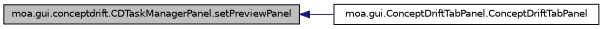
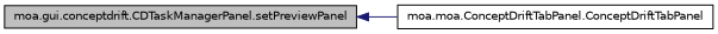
  digraph {
    rankdir=LR
    node [color=black fontname=Helvetica fontsize=10 shape=record style=filled]
    n1 [fillcolor=grey75 fontcolor=black height=0.2 label="moa.gui.conceptdrift.CDTaskManagerPanel.setPreviewPanel" width=0.4]
-   n2 [fillcolor=white height=0.2 label="moa.gui.ConceptDriftTabPanel.ConceptDriftTabPanel" width=0.4]
+   n2 [fillcolor=white height=0.2 label="moa.moa.ConceptDriftTabPanel.ConceptDriftTabPanel" width=0.4]
    n1 -> n2 [color=midnightblue dir=back fontname=Helvetica fontsize=10 labelfontname=Helvetica labelfontsize=10 style=solid]
  }
